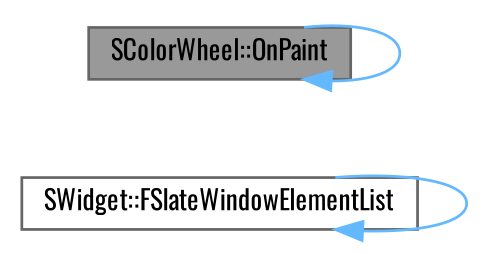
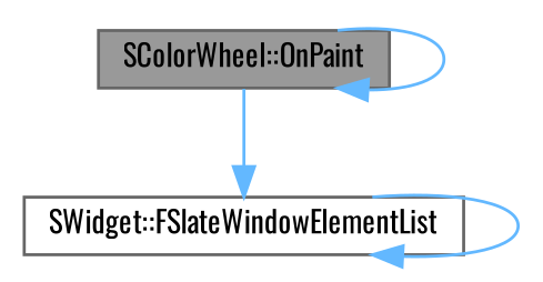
  digraph {
    rankdir=TB
    fontname=Oswald
    node [fontname=Oswald fontsize=10 shape=box style=filled]
    edge [color=steelblue1 fontname=Oswald fontsize=10 labelfontname=Helvetica labelfontsize=10 style=solid]
    n1 [color=gray40 fillcolor=grey60 fontcolor=black height=0.2 label="SColorWheel::OnPaint" width=0.4]
    n2 [color=grey40 fillcolor=white height=0.2 label="SWidget::FSlateWindowElementList" width=0.4]
    n1 -> n1
+   n1 -> n2
    n2 -> n2
  }
